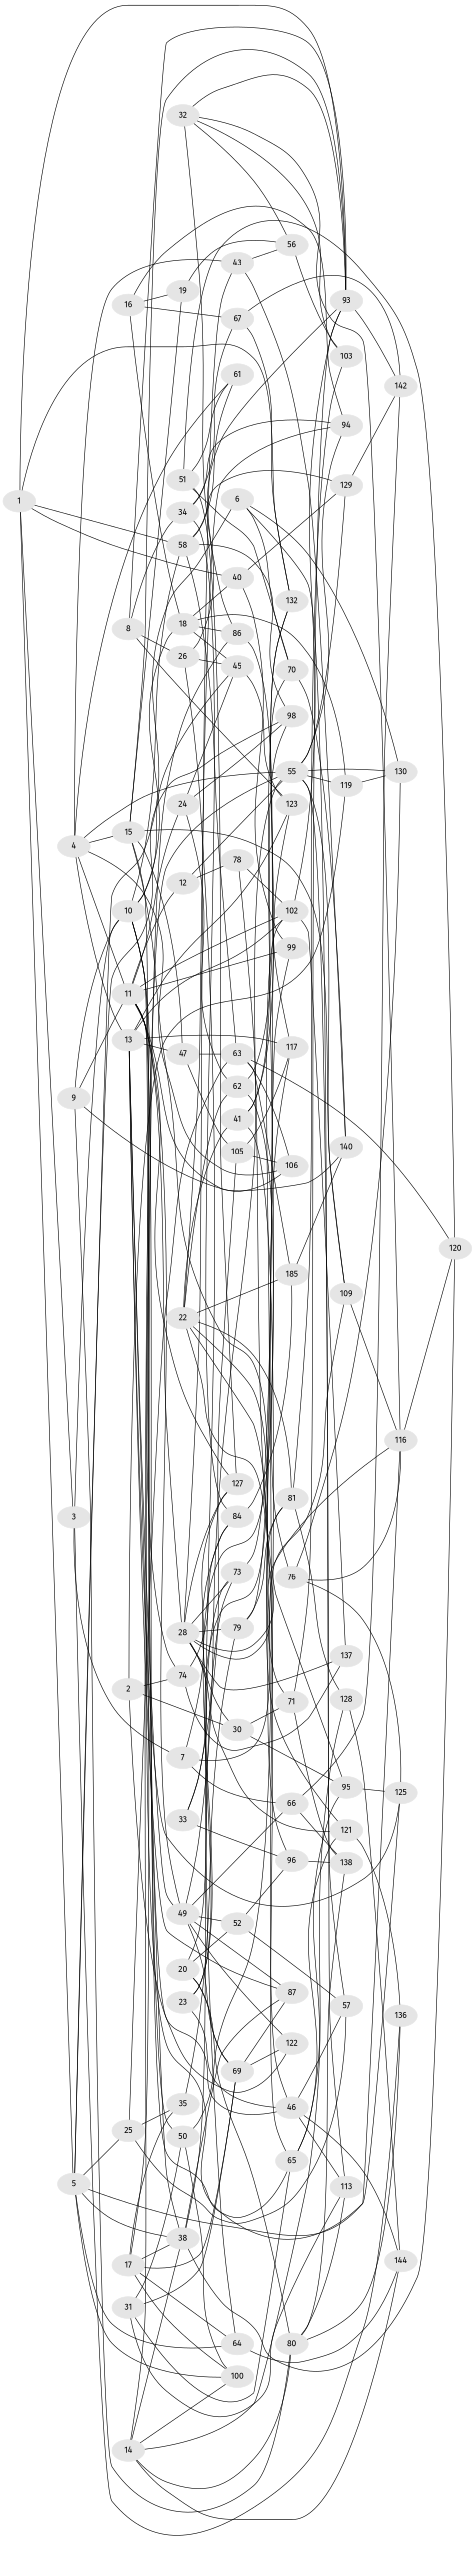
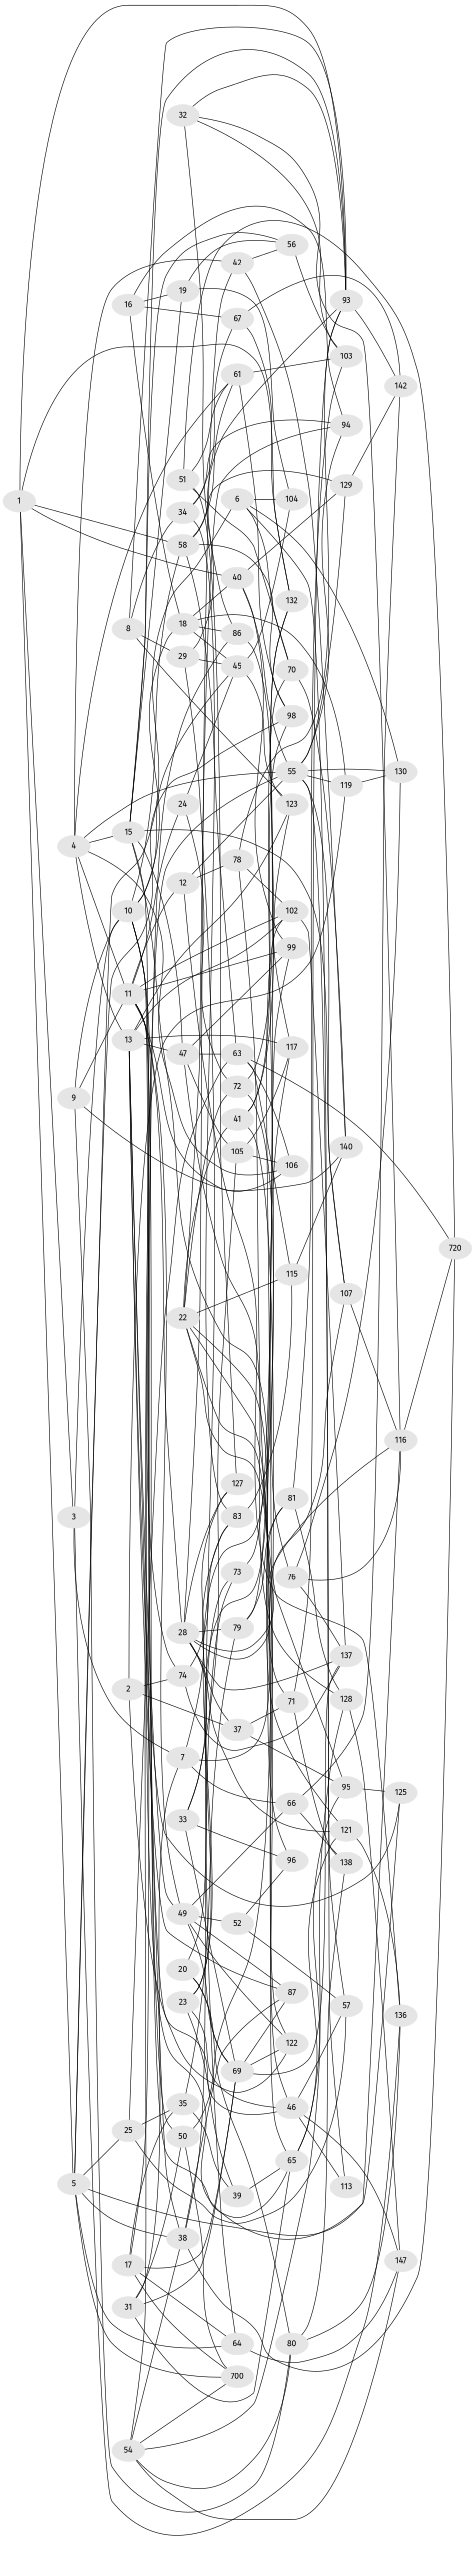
  graph {
    fontname="Fira Sans"
    rankdir=LR
    node [color=gray90 fontname="Fira Sans" style=filled]
    edge [fontname="Fira Sans"]
    1 [super="+108"]
    3
    5 [super="+21+48"]
    40
    58 [super="+135"]
    93 [super="+141+110"]
    132
    7
    10 [super="+126+145"]
    136
    6 [super="+85"]
    25
    38 [super="+134"]
    64
    98
-   100
+   100 [label=700]
    116 [super="+139"]
    99
    129
    61
    63 [super="+72"]
    142
    2
-   37 [label=30]
+   37
    74
    119
    122
    71
    95
    137
-   84
+   84 [label=83]
    130
    66
-   107 [label=109]
+   107
    127
    18 [super="+147"]
    45 [super="+90"]
    46 [super="+53"]
    125
    4 [super="+91+30"]
    11 [super="+44+43"]
    13 [super="+27"]
    15 [super="+75"]
-   42 [label=43]
+   42
    55 [super="+112+68"]
    106
    12
    24
    28 [super="+109+88"]
    49 [super="+77+60"]
    65 [super="+118"]
    102 [super="+146"]
    140
    123
    47 [super="+89"]
    87
    117
    19
    50
    56
    94
    113
    103
    57
    70
+   104
    35
    73
-   120
-   144
+   120 [label=720]
+   144 [label=147]
    138
    8
-   26
+   26 [label=29]
    34
    67
    9
    80 [super="+101"]
    86
    78
-   62
+   62 [label=72]
    121
    79
    81
    69 [super="+97"]
    52
    128
    105
-   14 [super="+83"]
+   14 [super="+83" label=54]
    16
    17 [super="+29"]
+   39
    20
    96
    22 [super="+54"]
    41
-   115 [label=185]
+   115
    76
    23
    31
    32
    33
    51
    1 -- 3
    1 -- 5
    1 -- 40
    1 -- 58
    1 -- 93
    1 -- 132
    3 -- 7
    3 -- 10
    3 -- 136
    5 -- 6
    5 -- 25
    5 -- 38
    5 -- 64
    5 -- 98
    5 -- 100
    5 -- 116
    40 -- 99
    40 -- 129
    58 -- 98
    58 -- 129
    58 -- 61
    58 -- 63
    93 -- 142
    7 -- 66
    7 -- 107
    7 -- 127
    10 -- 58
    10 -- 74
    10 -- 18
    10 -- 45
    10 -- 46
    10 -- 125
    6 -- 130
    6 -- 57
    6 -- 70
+   6 -- 104 [weight=2]
    25 -- 63
    25 -- 57
    25 -- 35
    38 -- 87
    38 -- 73
    38 -- 120
    64 -- 144
    116 -- 120
    129 -- 142
+   61 -- 103
    63 -- 106
    63 -- 120
    63 -- 115
    2 -- 37
    2 -- 74
    2 -- 119
    2 -- 122
    37 -- 71
    37 -- 95
    74 -- 137
    74 -- 84
    119 -- 130
    71 -- 93
    71 -- 138
    95 -- 125
    84 -- 115
    66 -- 142
    66 -- 138
    107 -- 116
    18 -- 40
    18 -- 119
    18 -- 45
    18 -- 86
    45 -- 123
+   45 -- 104
    46 -- 113
    46 -- 57
    46 -- 144
    4 -- 61
    4 -- 11
    4 -- 13 [weight=2]
    4 -- 15
    4 -- 42
    4 -- 55
    4 -- 106
    11 -- 99
-   11 -- 127
    11 -- 12
    11 -- 24
    11 -- 28
    11 -- 49
    11 -- 65
    11 -- 102 [weight=2]
    11 -- 140
    13 -- 38
    13 -- 125
    13 -- 49
    13 -- 102
    13 -- 123
    13 -- 47
    13 -- 87
    13 -- 117
    15 -- 93
    15 -- 71
    15 -- 107
    15 -- 47
    15 -- 19
    15 -- 50
-   32 -- 56
+   15 -- 56
    42 -- 140
    42 -- 56
    55 -- 129
    55 -- 119
    55 -- 130
    55 -- 107
    55 -- 94
    55 -- 113
+   12 -- 136
    12 -- 55
    12 -- 78
-   24 -- 98
+   61 -- 98
    24 -- 45
    24 -- 62
    28 -- 116
    28 -- 37
    28 -- 137
    28 -- 127
    28 -- 42
-   28 -- 73
    28 -- 121
    28 -- 79
    28 -- 81
    49 -- 122
    49 -- 66
-   49 -- 55
+   40 -- 55
    49 -- 87
    49 -- 69
    49 -- 52
    65 -- 95
    65 -- 121
    102 -- 137
+   47 -- 99
    47 -- 63
+   47 -- 128
    47 -- 105
    19 -- 56
+   19 -- 104
    50 -- 100
    50 -- 117
    56 -- 103
    70 -- 140
    35 -- 79
+   35 -- 39
    73 -- 123
    8 -- 93
    8 -- 123
    8 -- 26
    8 -- 34
    26 -- 93
    26 -- 64
    26 -- 45
    34 -- 84
    34 -- 94
    34 -- 67
    67 -- 132
    67 -- 142
    9 -- 10
    9 -- 11
    9 -- 106
    9 -- 80
    80 -- 136
-   80 -- 113
    80 -- 138
    86 -- 117
-   102 -- 93
+   78 -- 93
    78 -- 95
    78 -- 102
    62 -- 132
    62 -- 76
    121 -- 136
    79 -- 99
    79 -- 81
    81 -- 103
    81 -- 128
    69 -- 122
+   69 -- 137
    69 -- 87
    52 -- 57
    52 -- 96
    128 -- 144
    105 -- 106
    105 -- 117
    14 -- 38
    14 -- 100
    14 -- 55
    14 -- 144
    14 -- 80
    14 -- 128
    16 -- 18
    16 -- 19
    16 -- 94
    16 -- 67
-   17 -- 38
    17 -- 64
    17 -- 100
    17 -- 35
    17 -- 86
    17 -- 69
+   39 -- 65
    20 -- 73
    20 -- 80
    20 -- 69
-   20 -- 52
-   96 -- 138
-   22 -- 81
+   22 -- 122
    22 -- 65
    22 -- 94
    22 -- 62
    22 -- 121
    22 -- 96
    22 -- 41
    22 -- 115
    41 -- 132
    41 -- 98
    41 -- 46
    115 -- 140
    76 -- 116
    76 -- 130
-   76 -- 125
+   76 -- 137
    23 -- 46
    23 -- 102
    23 -- 70
+   23 -- 39
    31 -- 65
    31 -- 50
-   31 -- 113
+   31 -- 7
    31 -- 69
    32 -- 93
    32 -- 116
    32 -- 103
    32 -- 86
    33 -- 84
+   33 -- 69
    33 -- 105
    33 -- 96
    51 -- 61
    51 -- 127
    51 -- 70
    51 -- 120
  }
